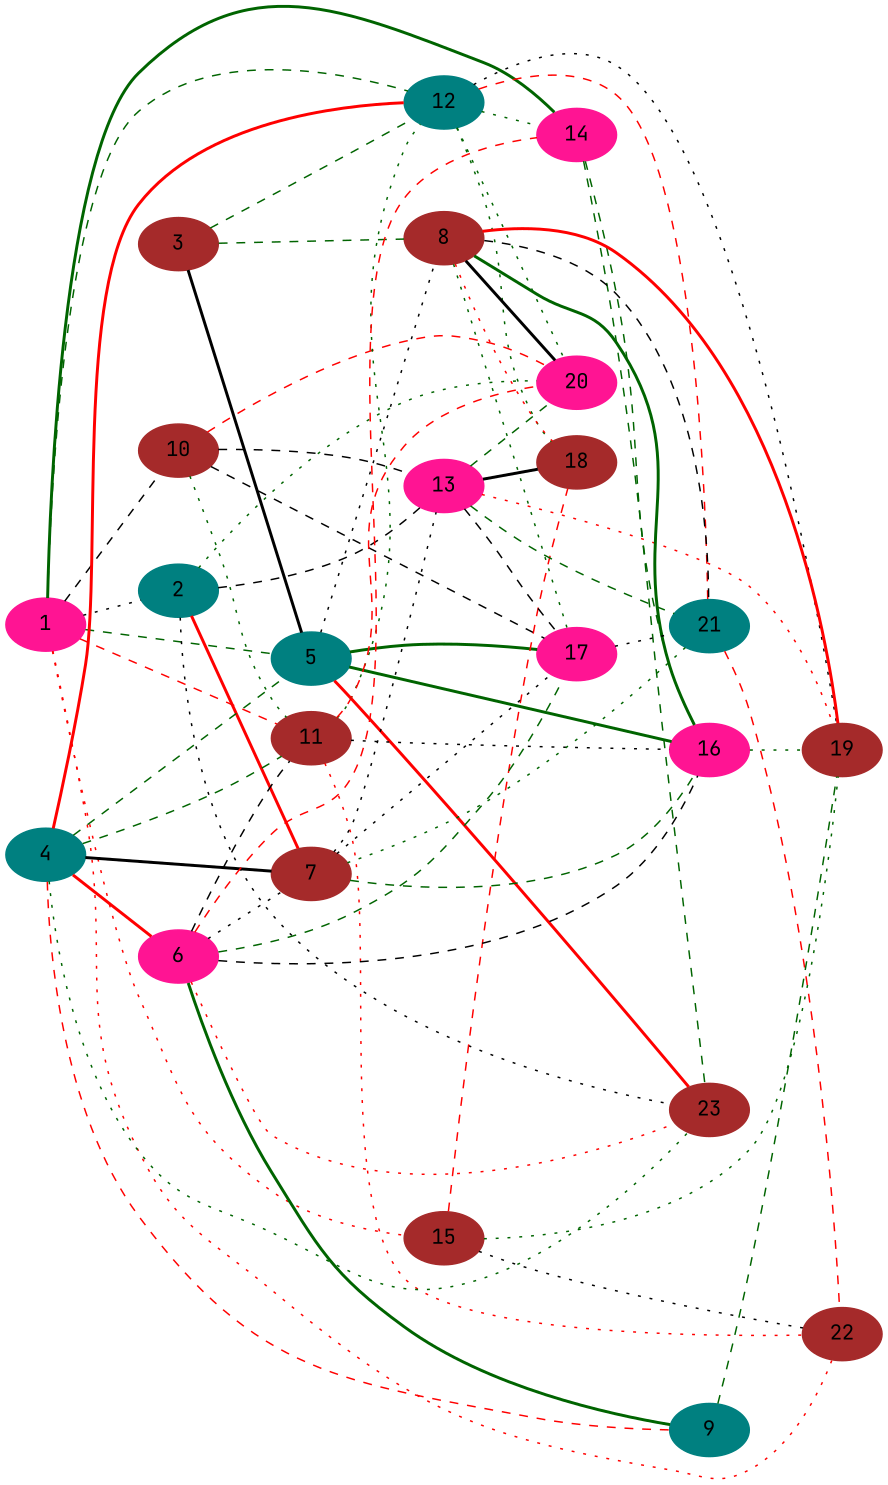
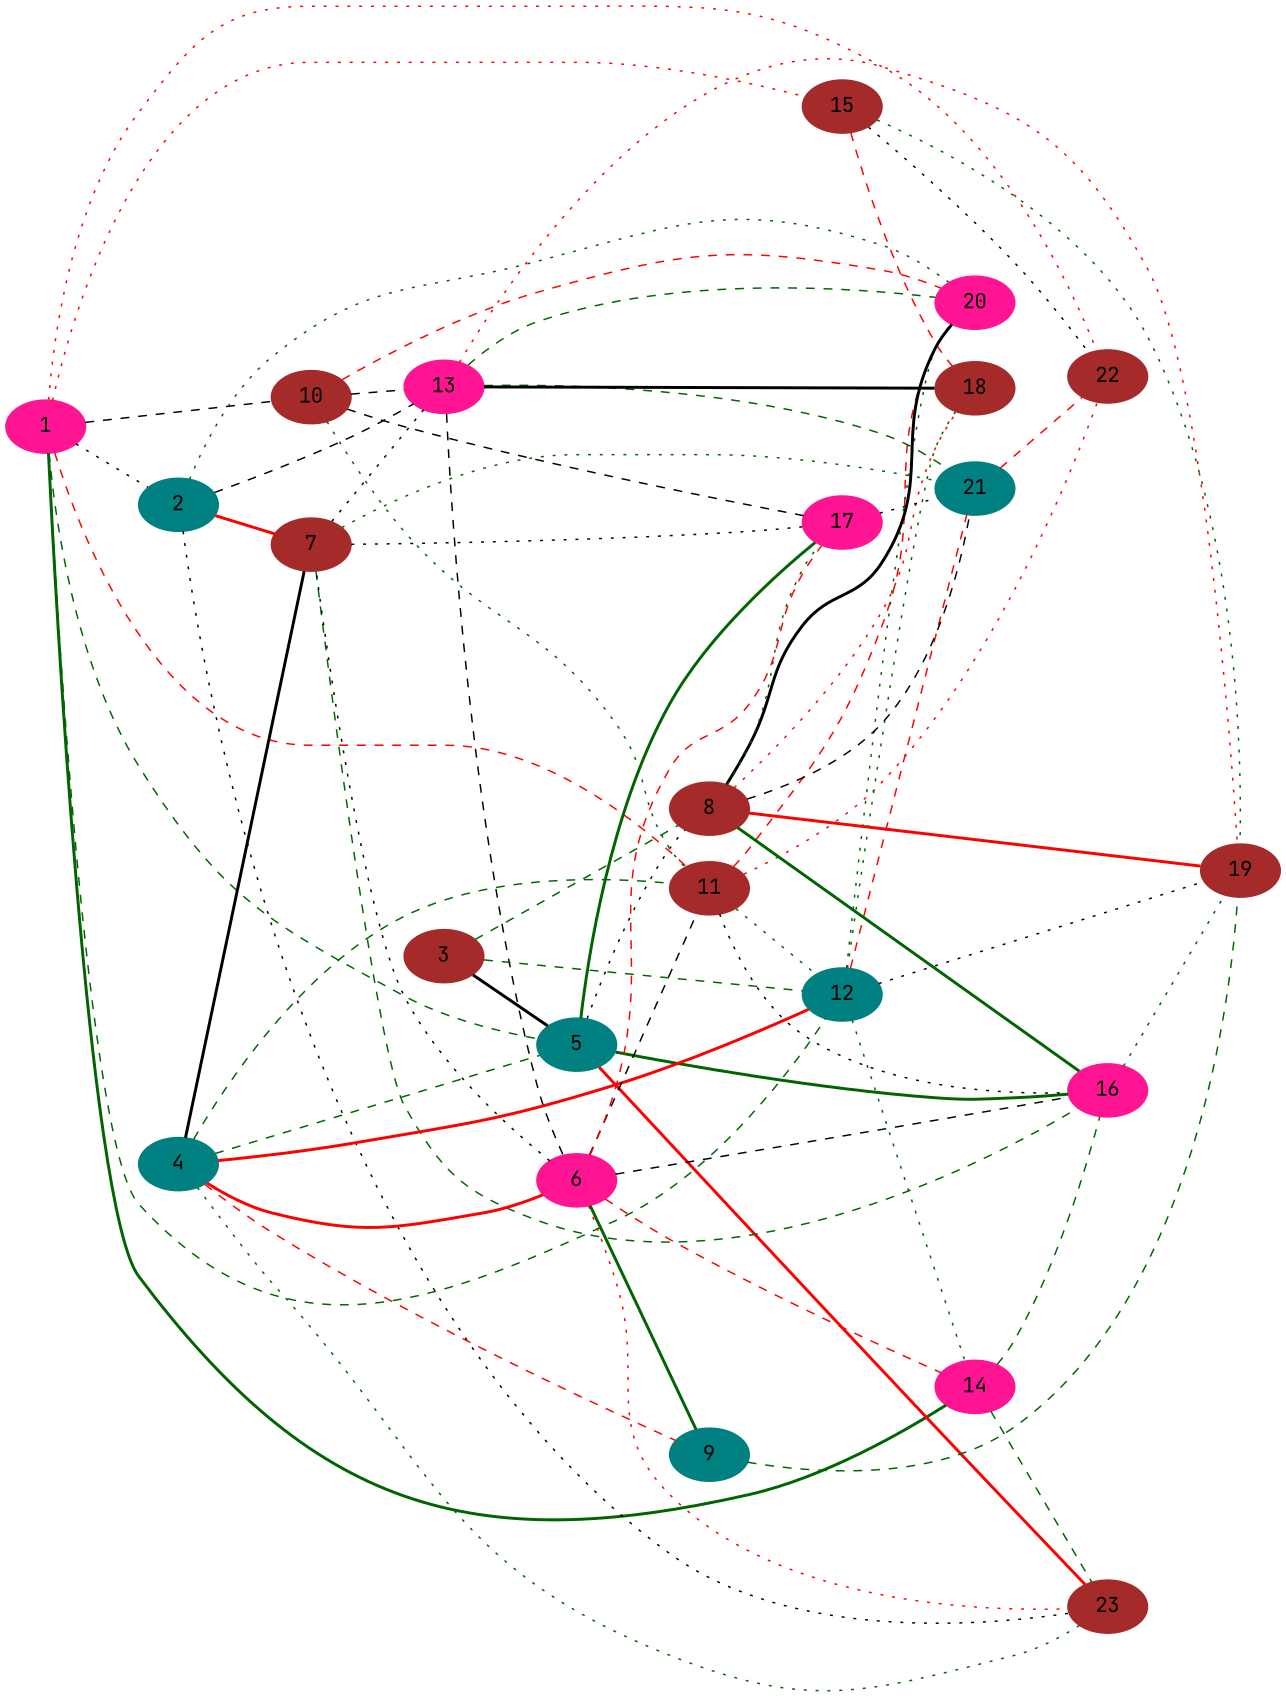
  graph {
    fontname="JetBrains Mono"
    rankdir=LR
    node [color=brown fontname="JetBrains Mono" style=filled]
    edge [color=darkgreen fontname="JetBrains Mono" style=dashed weight=1.0]
    1 [color=deeppink]
    2 [color=teal]
    5 [color=teal]
    10
    11
    12 [color=teal]
    14 [color=deeppink]
    15
    22
    7
    13 [color=deeppink]
    20 [color=deeppink]
    23
    8
    16 [color=deeppink]
    17 [color=deeppink]
    21 [color=teal]
    18
    19
    3
    4 [color=teal]
    6 [color=deeppink]
    9 [color=teal]
    1 -- 2 [color=black style=dotted]
    1 -- 5
    1 -- 10 [color=black weight=2.0]
    1 -- 11 [color=red]
    1 -- 12
    1 -- 14 [style=bold]
    1 -- 15 [color=red style=dotted weight=2.0]
    1 -- 22 [color=red style=dotted]
    2 -- 7 [color=red style=bold weight=2.0]
    2 -- 13 [color=black]
    2 -- 20 [style=dotted]
    2 -- 23 [color=black style=dotted]
    5 -- 23 [color=red style=bold]
    5 -- 8 [color=black style=dotted]
    5 -- 16 [style=bold]
    5 -- 17 [style=bold]
    10 -- 11 [style=dotted]
    10 -- 13 [color=black weight=3.0]
    10 -- 20 [color=red]
    10 -- 17 [color=black]
    11 -- 12 [style=dotted]
    11 -- 22 [color=red style=dotted]
    11 -- 20 [color=red]
    11 -- 16 [color=black style=dotted]
    12 -- 14 [style=dotted]
    12 -- 20 [style=dotted]
    12 -- 21 [color=red]
    12 -- 18 [style=dotted]
    12 -- 19 [color=black style=dotted]
    14 -- 23
    14 -- 16
    15 -- 22 [color=black style=dotted]
    15 -- 18 [color=red]
    15 -- 19 [style=dotted weight=2.0]
    7 -- 13 [color=black style=dotted]
    7 -- 16
    7 -- 17 [color=black style=dotted]
    7 -- 21 [style=dotted]
    13 -- 20
-   13 -- 17 [color=black]
+   13 -- 6 [color=black]
    13 -- 21
    13 -- 18 [color=black style=bold weight=2.0]
    13 -- 19 [color=red style=dotted weight=2.0]
    8 -- 20 [color=black style=bold]
    8 -- 16 [style=bold weight=2.0]
    8 -- 17 [style=dotted]
    8 -- 21 [color=black]
    8 -- 18 [color=red style=dotted weight=2.0]
    8 -- 19 [color=red style=bold]
    16 -- 19 [style=dotted weight=2.0]
    17 -- 21 [color=black style=dotted]
    21 -- 22 [color=red]
    3 -- 5 [color=black style=bold]
    3 -- 12 [weight=2.0]
    3 -- 8 [weight=3.0]
    4 -- 5 [weight=2.0]
    4 -- 11 [weight=2.0]
    4 -- 12 [color=red style=bold]
    4 -- 7 [color=black style=bold]
    4 -- 23 [style=dotted weight=2.0]
    4 -- 6 [color=red style=bold]
    4 -- 9 [color=red]
    6 -- 11 [color=black weight=2.0]
    6 -- 14 [color=red weight=2.0]
    6 -- 7 [color=black style=dotted]
    6 -- 23 [color=red style=dotted]
    6 -- 16 [color=black weight=2.0]
-   6 -- 17 [weight=2.0]
+   6 -- 17 [color=red weight=2.0]
    6 -- 9 [style=bold]
    9 -- 19 [weight=2.0]
  }
